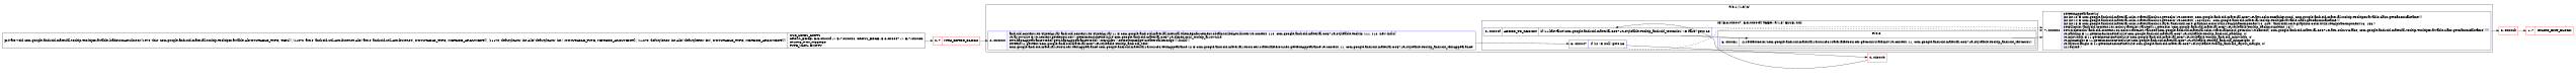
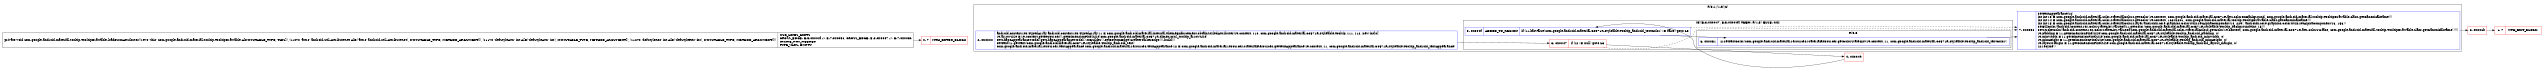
  digraph {
    rankdir=LR
    node [color=blue shape=record]
    n1 [label="{6\:\ 0x0051|r2.setTextColor(com.google.android.material.resources.MaterialResources.getColorStateList(r9.context, r1, com.google.android.material.C0571R.styleable.Tooltip_android_textColor))\l}"]
-   n2 [label="{3\:\ 0x0047|if (r2 != null) goto L3\l}"]
+   n2 [color=red label="{3\:\ 0x0047|if (r2 != null) goto L3\l}"]
    n3 [label="{5\:\ 0x004f|ADDED_TO_REGION\l|if (r1.hasValue(com.google.android.material.C0571R.styleable.Tooltip_android_textColor) != false) goto L5\l}"]
    n4 [label="{2\:\ 0x0000|android.content.res.TypedArray android.content.res.TypedArray r1 = com.google.android.material.internal.ThemeEnforcement.obtainStyledAttributes(r9.context, r10, com.google.android.material.C0571R.styleable.Tooltip, r11, r12, new int[0])\lr9.arrowSize = r9.context.getResources().getDimensionPixelSize(com.google.android.material.C0571R.dimen.mtrl_tooltip_arrowSize)\lsetShapeAppearanceModel(getShapeAppearanceModel().toBuilder().setBottomEdge(createMarkerEdge()).build())\lsetText(r1.getText(com.google.android.material.C0571R.styleable.Tooltip_android_text))\lcom.google.android.material.resources.TextAppearance com.google.android.material.resources.TextAppearance r2 = com.google.android.material.resources.MaterialResources.getTextAppearance(r9.context, r1, com.google.android.material.C0571R.styleable.Tooltip_android_textAppearance)\l}"]
    n5 [label="{7\:\ 0x005c|setTextAppearance(r2)\lint int r3 = com.google.android.material.color.MaterialColors.getColor(r9.context, com.google.android.material.C0571R.attr.colorOnBackground, com.google.android.material.tooltip.TooltipDrawable.class.getCanonicalName())\lint int r4 = com.google.android.material.color.MaterialColors.getColor(r9.context, 16842801, com.google.android.material.tooltip.TooltipDrawable.class.getCanonicalName())\lint int r5 = com.google.android.material.color.MaterialColors.layer(androidx.core.graphics.ColorUtils.setAlphaComponent(r4, 229), androidx.core.graphics.ColorUtils.setAlphaComponent(r3, 153))\lsetFillColor(android.content.res.ColorStateList.valueOf(r1.getColor(com.google.android.material.C0571R.styleable.Tooltip_backgroundTint, r5)))\lsetStrokeColor(android.content.res.ColorStateList.valueOf(com.google.android.material.color.MaterialColors.getColor(r9.context, com.google.android.material.C0571R.attr.colorSurface, com.google.android.material.tooltip.TooltipDrawable.class.getCanonicalName())))\lr9.padding = r1.getDimensionPixelSize(com.google.android.material.C0571R.styleable.Tooltip_android_padding, 0)\lr9.minWidth = r1.getDimensionPixelSize(com.google.android.material.C0571R.styleable.Tooltip_android_minWidth, 0)\lr9.minHeight = r1.getDimensionPixelSize(com.google.android.material.C0571R.styleable.Tooltip_android_minHeight, 0)\lr9.layoutMargin = r1.getDimensionPixelSize(com.google.android.material.C0571R.styleable.Tooltip_android_layout_margin, 0)\lr2.recycle()\l}"]
    n6 [color=red label="{4\:\ 0x0049}"]
    n7 [color=red label="{8\:\ 0x00cb}"]
-   n8 [color=red label="{1\:\ ?|INLINE_EXIT_BLOCK\l}"]
+   n8 [color=red label="{1\:\ ?|MTH_EXIT_BLOCK\l}"]
    n9 [color=red label="{0\:\ ?|MTH_ENTER_BLOCK\l}"]
    n10 [label="{private void com.google.android.material.tooltip.TooltipDrawable.loadFromAttributes((r9v0 'this' com.google.android.material.tooltip.TooltipDrawable A[IMMUTABLE_TYPE, THIS]), (r10v0 'attrs' android.util.AttributeSet A[D('attrs' android.util.AttributeSet), IMMUTABLE_TYPE, METHOD_ARGUMENT]), (r11v0 'defStyleAttr' int A[D('defStyleAttr' int), IMMUTABLE_TYPE, METHOD_ARGUMENT]), (r12v0 'defStyleRes' int A[D('defStyleRes' int), IMMUTABLE_TYPE, METHOD_ARGUMENT]))  | USE_LINES_HINTS\lCROSS_EDGE: B:5:0x004f \-\> B:7:0x005c, CROSS_EDGE: B:3:0x0047 \-\> B:7:0x005c\lINLINE_NOT_NEEDED\lTYPE_VARS: EMPTY\l}" color=""]
    subgraph cluster_1 {
      label="R(3:1|(1:5)|6)"
      n4
      n5
      subgraph cluster_2 {
        label="IF [B:3:0x0047, B:5:0x004f] THEN: R(1:5) ELSE: null"
        n2
        n3
        subgraph cluster_3 {
          label="R(5:5)"
          n1
        }
      }
    }
    n1 -> n5
    n2 -> n5 [style=dashed]
    n2 -> n6
    n3 -> n1
    n3 -> n5 [style=dashed]
    n4 -> n2
    n5 -> n7
    n6 -> n3
    n7 -> n8
-   n9 -> n4
    n10 -> n9
  }
